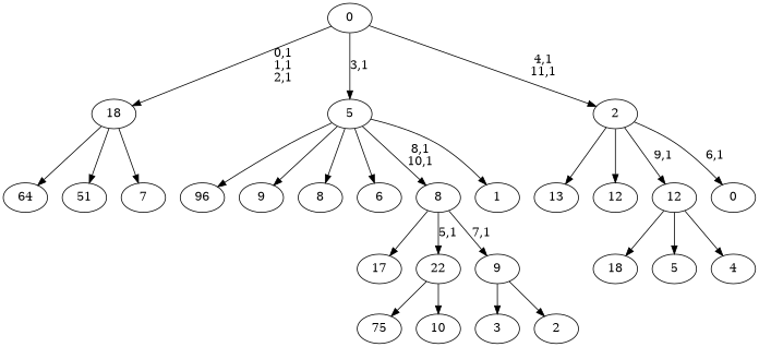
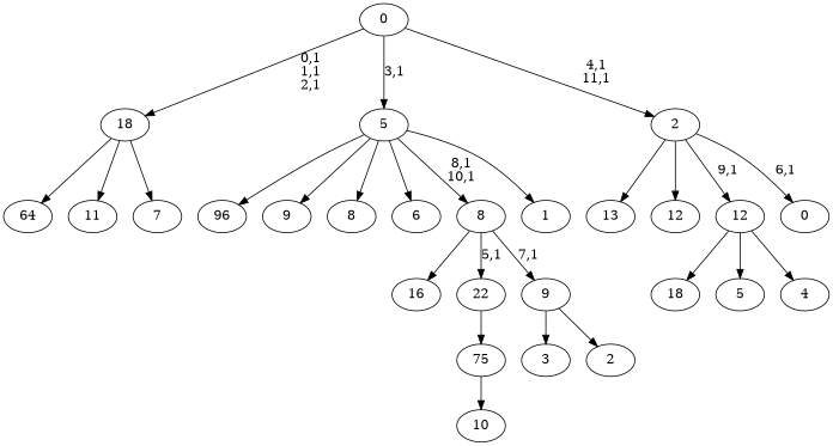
  digraph {
    n1 [label=18]
-   n2 [label=17]
+   n2 [label=16]
    n3 [label=96]
    n4 [label=75]
    n5 [label=64]
    n6 [label=13]
    n7 [label=12]
-   n8 [label=51]
+   n8 [label=11]
    n9 [label=10]
    22
    n11 [label=9]
    n12 [label=8]
    n13 [label=7]
    18
    n15 [label=6]
    n16 [label=5]
    n17 [label=4]
    12
    n19 [label=3]
    n20 [label=2]
    9
    8
    n23 [label=1]
    5
    n25 [label=0]
    2
    0
    22 -> n4
-   22 -> n9
+   n4 -> n9
    18 -> n5
    18 -> n8
    18 -> n13
    12 -> n1
    12 -> n16
    12 -> n17
    9 -> n19
    9 -> n20
    8 -> n2
    8 -> 22 [label="5,1"]
    8 -> 9 [label="7,1"]
    5 -> n3
    5 -> n11
    5 -> n12
    5 -> n15
    5 -> 8 [label="8,1\n10,1"]
    5 -> n23
    2 -> n6
    2 -> n7
    2 -> 12 [label="9,1"]
    2 -> n25 [label="6,1"]
    0 -> 18 [label="0,1\n1,1\n2,1"]
    0 -> 5 [label="3,1"]
    0 -> 2 [label="4,1\n11,1"]
  }
